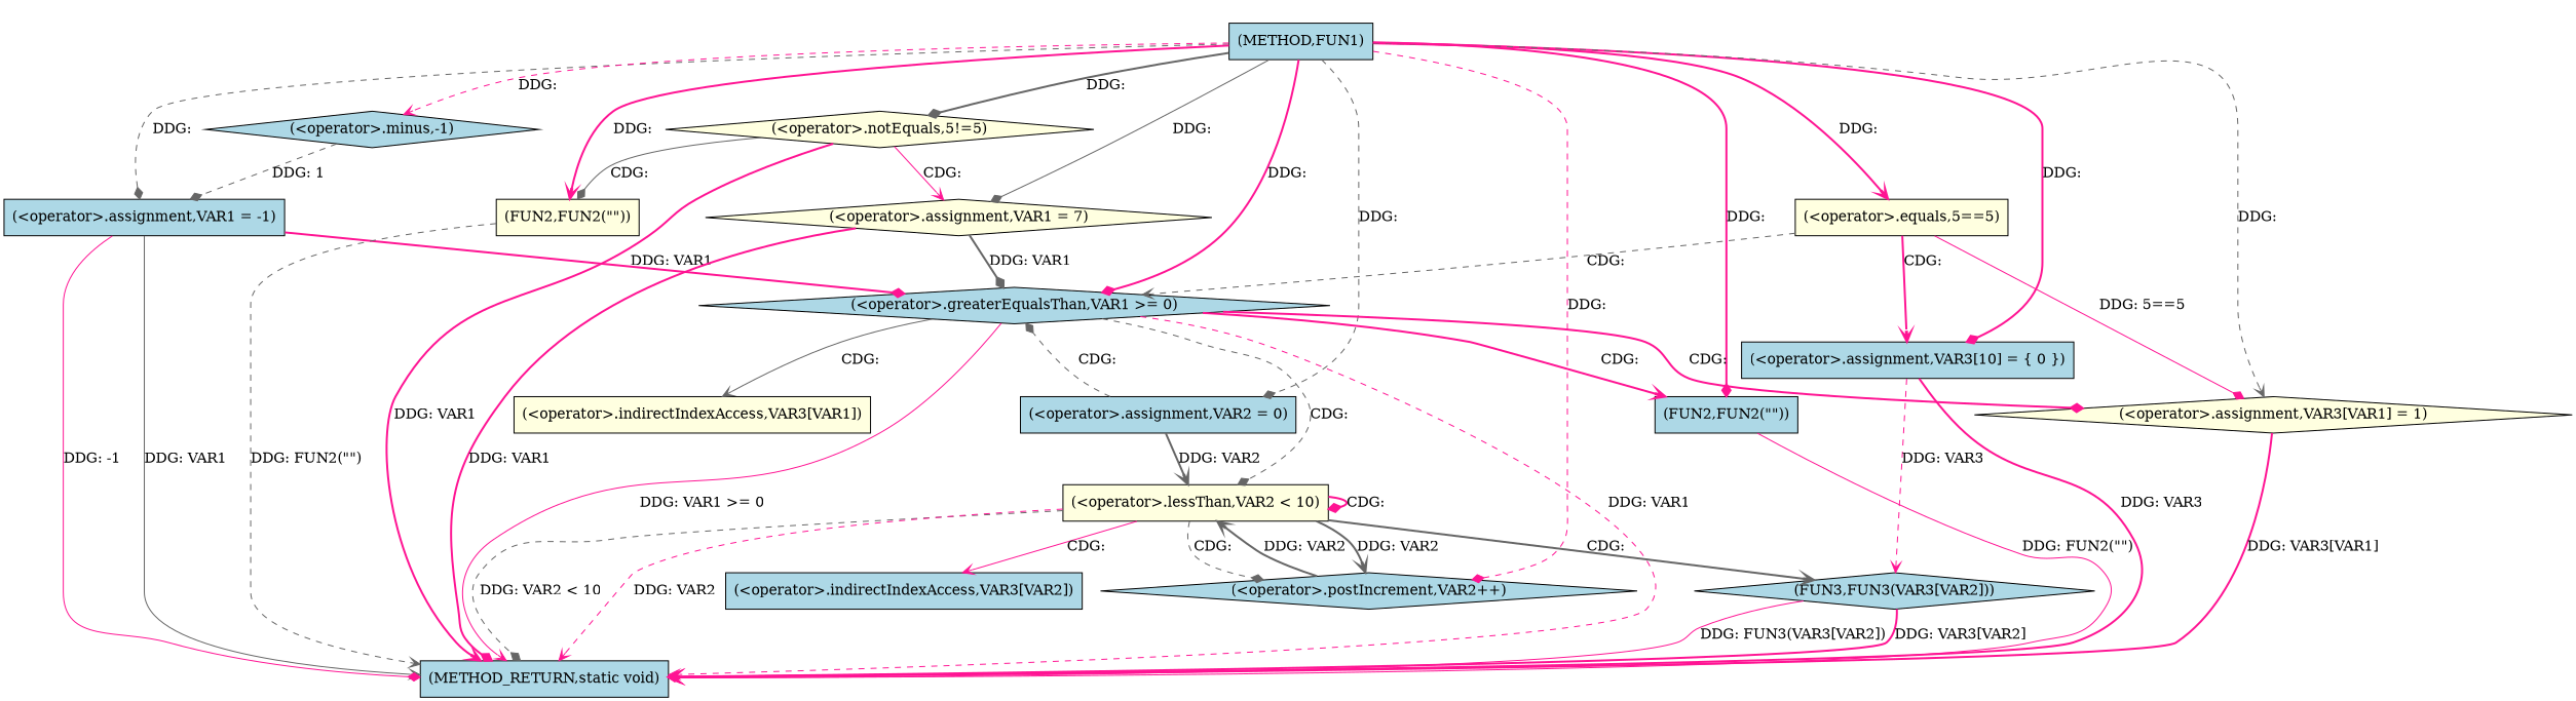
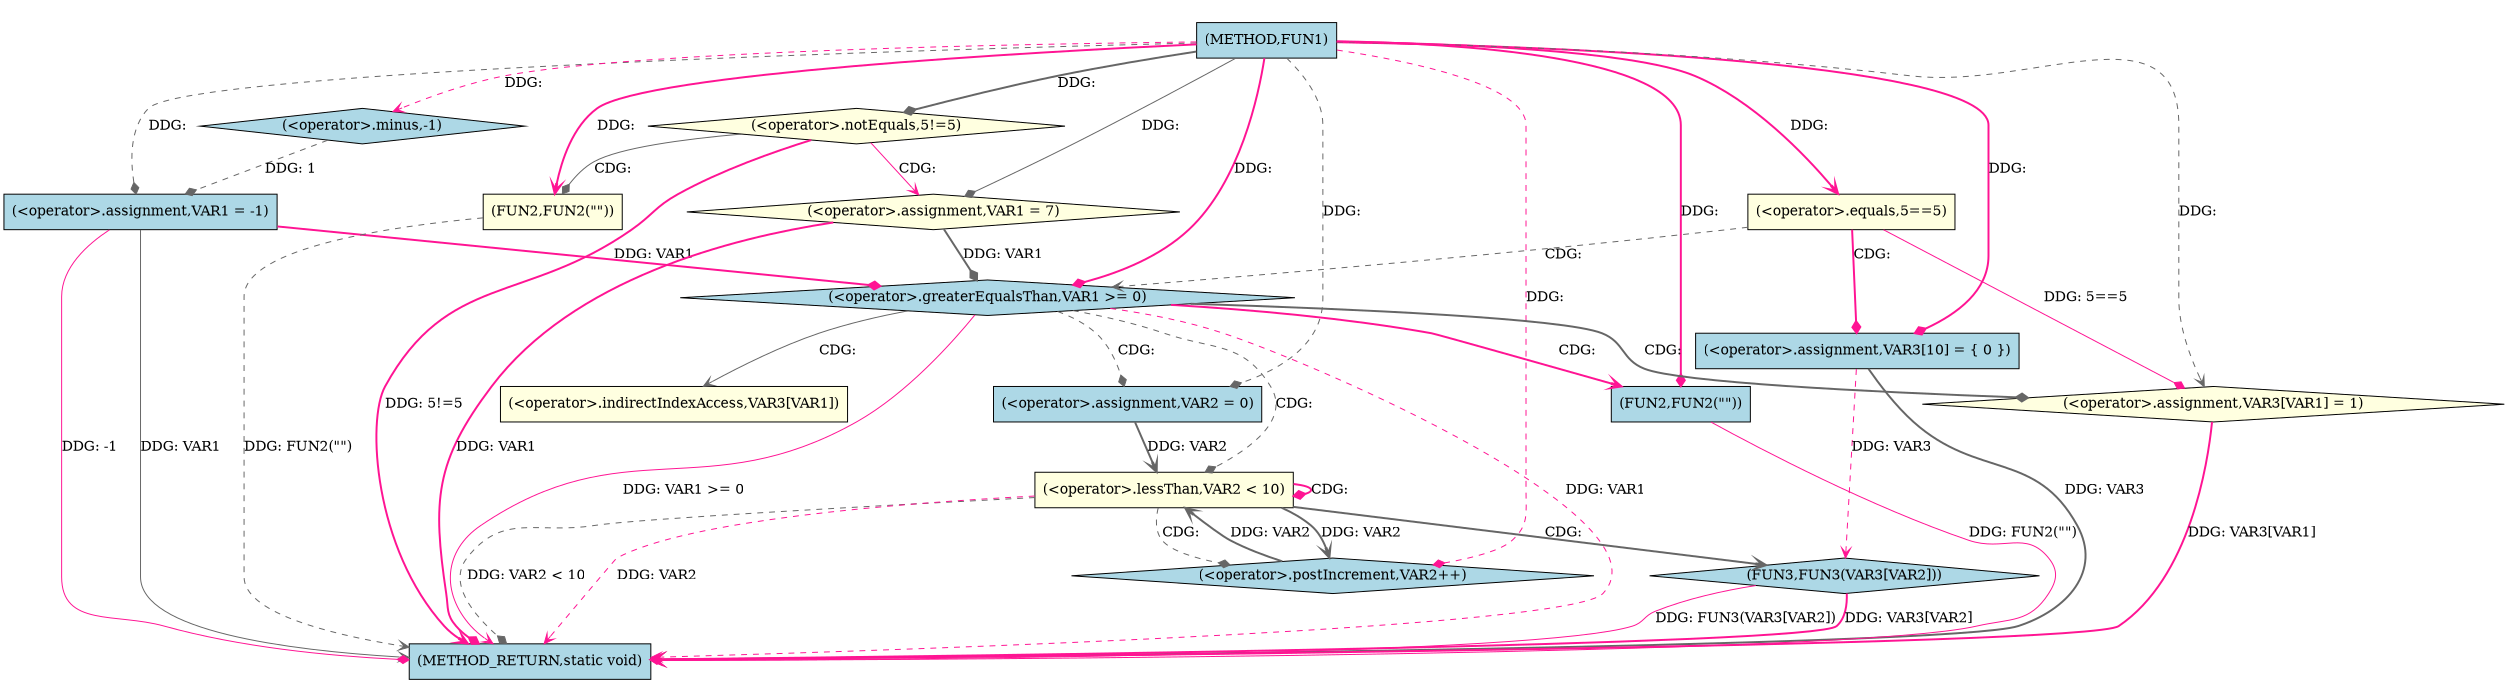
  digraph {
    node [fillcolor=lightblue shape=box style=filled]
    edge [arrowhead=vee color=deeppink style=bold]
    n1 [label="(METHOD,FUN1)"]
    n2 [label="(<operator>.assignment,VAR1 = -1)"]
    n3 [label="(<operator>.minus,-1)" shape=diamond]
    n4 [fillcolor=lightyellow label="(<operator>.notEquals,5!=5)" shape=diamond]
    n5 [fillcolor=lightyellow label="(FUN2,FUN2(\"\"))"]
    n6 [fillcolor=lightyellow label="(<operator>.assignment,VAR1 = 7)" shape=diamond]
    n7 [fillcolor=lightyellow label="(<operator>.equals,5==5)"]
    n8 [label="(<operator>.assignment,VAR3[10] = { 0 })"]
    n9 [label="(<operator>.greaterEqualsThan,VAR1 >= 0)" shape=diamond]
    n10 [fillcolor=lightyellow label="(<operator>.assignment,VAR3[VAR1] = 1)" shape=diamond]
    n11 [label="(<operator>.assignment,VAR2 = 0)"]
    n12 [label="(<operator>.postIncrement,VAR2++)" shape=diamond]
    n13 [label="(FUN2,FUN2(\"\"))"]
    n14 [label="(METHOD_RETURN,static void)"]
    n15 [label="(FUN3,FUN3(VAR3[VAR2]))" shape=diamond]
    n16 [fillcolor=lightyellow label="(<operator>.lessThan,VAR2 < 10)"]
    n17 [fillcolor=lightyellow label="(<operator>.indirectIndexAccess,VAR3[VAR1])"]
-   n18 [label="(<operator>.indirectIndexAccess,VAR3[VAR2])"]
    n1 -> n2 [arrowhead=diamond color=gray40 label="DDG: " style=dashed]
    n1 -> n3 [label="DDG: " style=dashed]
    n1 -> n4 [arrowhead=diamond color=gray40 label="DDG: "]
    n1 -> n5 [label="DDG: "]
    n1 -> n6 [arrowhead=diamond color=gray40 label="DDG: " style=solid]
    n1 -> n7 [label="DDG: "]
    n1 -> n8 [arrowhead=diamond label="DDG: "]
    n1 -> n9 [arrowhead=diamond label="DDG: "]
    n1 -> n10 [color=gray40 label="DDG: " style=dashed]
    n1 -> n11 [arrowhead=diamond color=gray40 label="DDG: " style=dashed]
    n1 -> n12 [arrowhead=diamond label="DDG: " style=dashed]
    n1 -> n13 [arrowhead=diamond label="DDG: "]
    n2 -> n9 [arrowhead=diamond label="DDG: VAR1"]
    n2 -> n14 [color=gray40 label="DDG: VAR1" style=solid]
    n2 -> n14 [arrowhead=diamond label="DDG: -1" style=solid]
    n3 -> n2 [arrowhead=diamond color=gray40 label="DDG: 1" style=dashed]
    n4 -> n5 [arrowhead=diamond color=gray40 label="CDG: " style=solid]
    n4 -> n6 [label="CDG: " style=solid]
-   n4 -> n14 [label="DDG: VAR1"]
+   n4 -> n14 [label="DDG: 5!=5"]
    n5 -> n14 [color=gray40 label="DDG: FUN2(\"\")" style=dashed]
    n6 -> n9 [arrowhead=diamond color=gray40 label="DDG: VAR1"]
    n6 -> n14 [arrowhead=diamond label="DDG: VAR1"]
-   n7 -> n8 [label="CDG: "]
+   n7 -> n8 [arrowhead=diamond label="CDG: "]
    n7 -> n9 [color=gray40 label="CDG: " style=dashed]
    n7 -> n10 [arrowhead=diamond label="DDG: 5==5" style=solid]
-   n8 -> n14 [label="DDG: VAR3"]
+   n8 -> n14 [color=gray40 label="DDG: VAR3"]
    n8 -> n15 [label="DDG: VAR3" style=dashed]
-   n9 -> n10 [arrowhead=diamond label="CDG: "]
-   n11 -> n9 [arrowhead=diamond color=gray40 label="CDG: " style=dashed]
+   n9 -> n10 [arrowhead=diamond color=gray40 label="CDG: "]
+   n9 -> n11 [arrowhead=diamond color=gray40 label="CDG: " style=dashed]
    n9 -> n13 [label="CDG: "]
    n9 -> n14 [label="DDG: VAR1 >= 0" style=solid]
    n9 -> n14 [label="DDG: VAR1" style=dashed]
    n9 -> n16 [arrowhead=diamond color=gray40 label="CDG: " style=dashed]
    n9 -> n17 [color=gray40 label="CDG: " style=solid]
    n10 -> n14 [label="DDG: VAR3[VAR1]"]
    n11 -> n16 [color=gray40 label="DDG: VAR2"]
    n12 -> n16 [color=gray40 label="DDG: VAR2"]
    n13 -> n14 [arrowhead=diamond label="DDG: FUN2(\"\")" style=solid]
    n15 -> n14 [label="DDG: FUN3(VAR3[VAR2])" style=solid]
    n15 -> n14 [label="DDG: VAR3[VAR2]"]
    n16 -> n12 [color=gray40 label="DDG: VAR2"]
    n16 -> n12 [arrowhead=diamond color=gray40 label="CDG: " style=dashed]
    n16 -> n14 [arrowhead=diamond color=gray40 label="DDG: VAR2 < 10" style=dashed]
    n16 -> n14 [label="DDG: VAR2" style=dashed]
    n16 -> n15 [color=gray40 label="CDG: "]
    n16 -> n16 [arrowhead=diamond label="CDG: "]
-   n16 -> n18 [label="CDG: " style=solid]
  }
